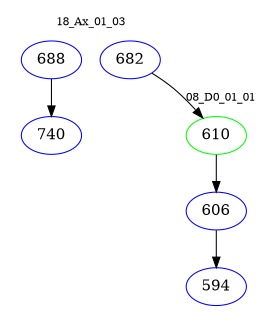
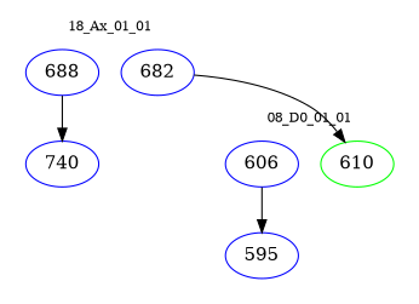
  digraph {
    node [color=blue]
    edge [color=black]
    n1 [label=682]
    n2 [label=688]
    n3 [label=740]
    n4 [color=green label=610]
    n5 [label=606]
-   n6 [label=594]
+   n6 [label=595]
    subgraph cluster_1 {
      color=white
      fontsize=10
-     label="18_Ax_01_03"
+     label="18_Ax_01_01"
      n1
      n2
      n3
    }
    subgraph cluster_2 {
      color=white
      fontsize=10
      label="08_D0_01_01"
      n4
      n5
      n6
    }
    n1 -> n4
    n2 -> n3
-   n4 -> n5
    n5 -> n6
  }
